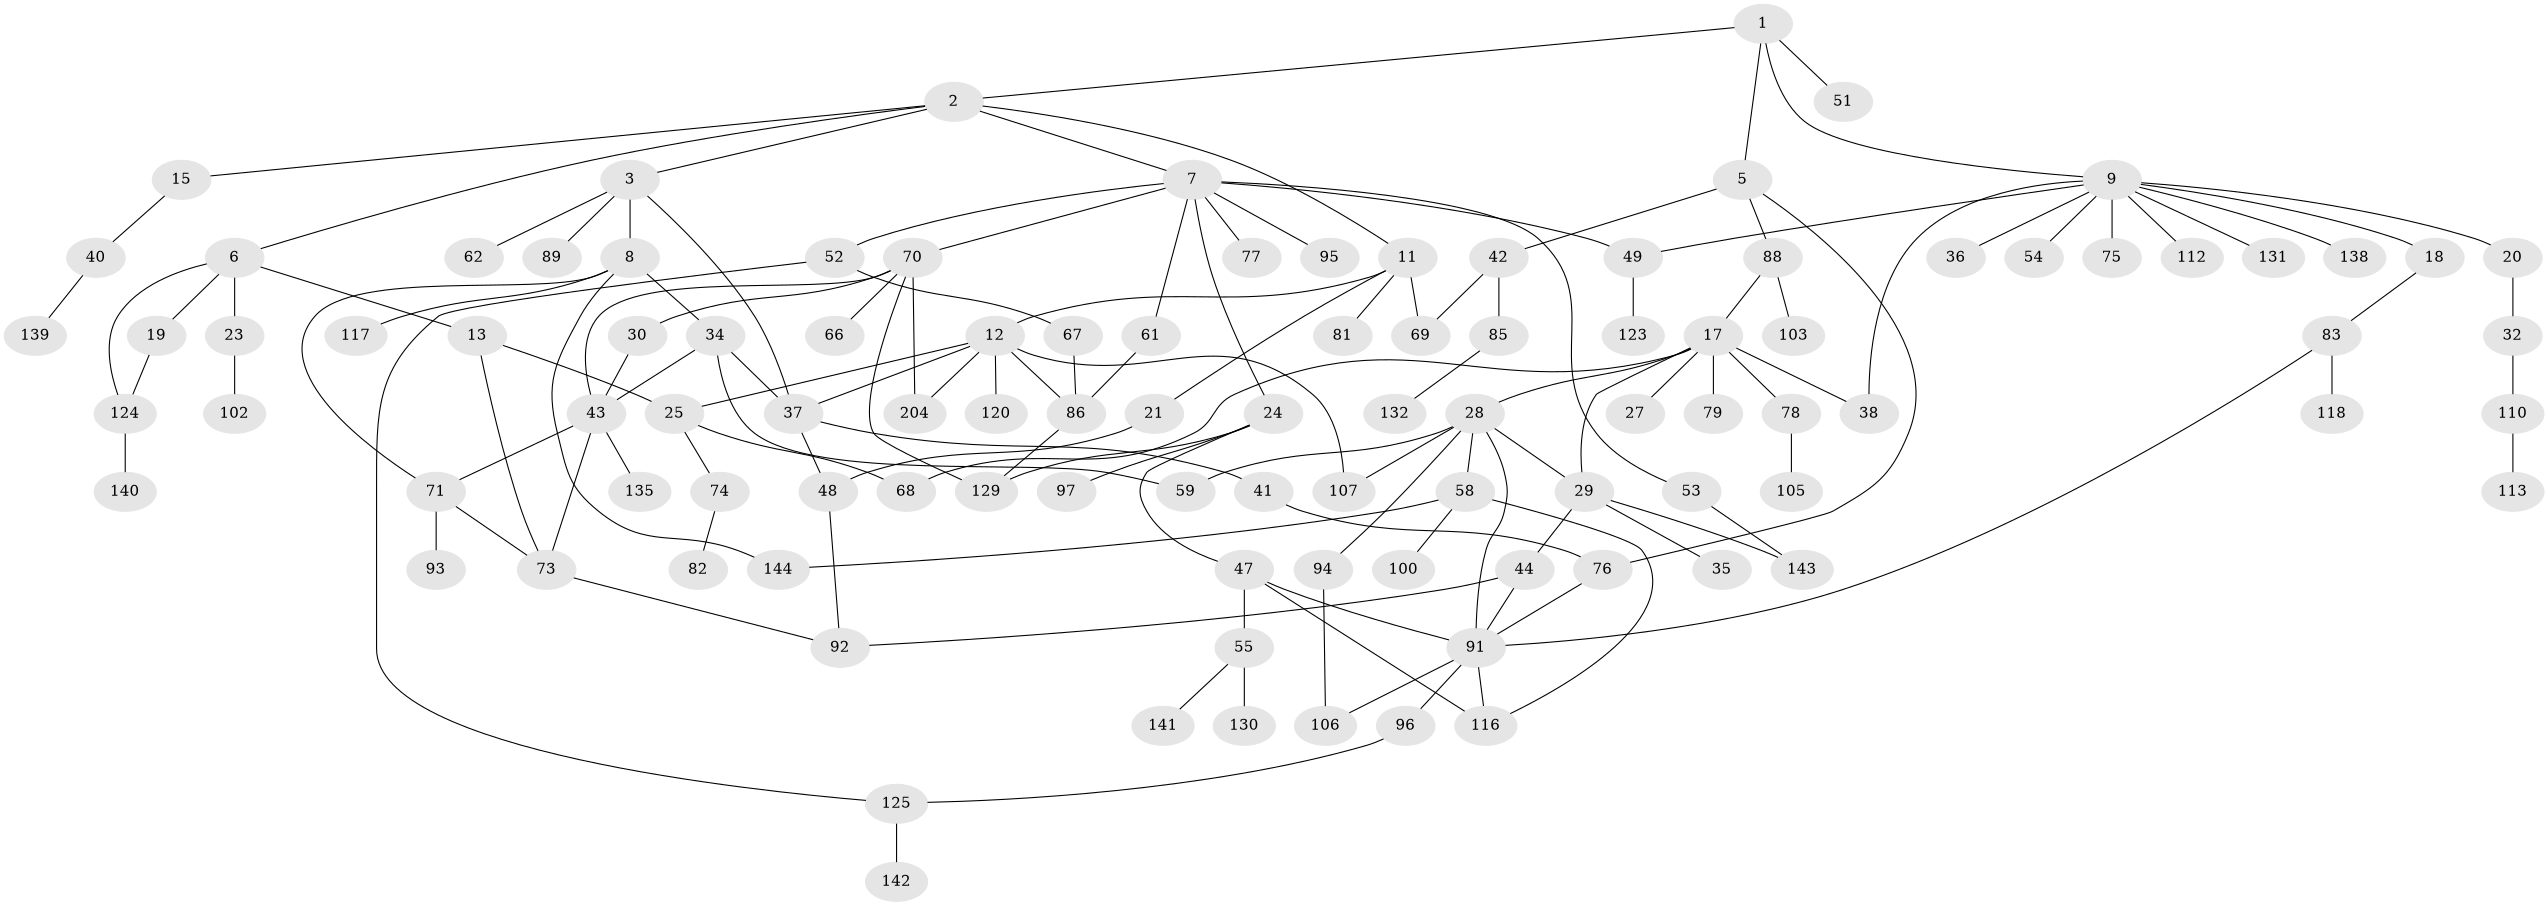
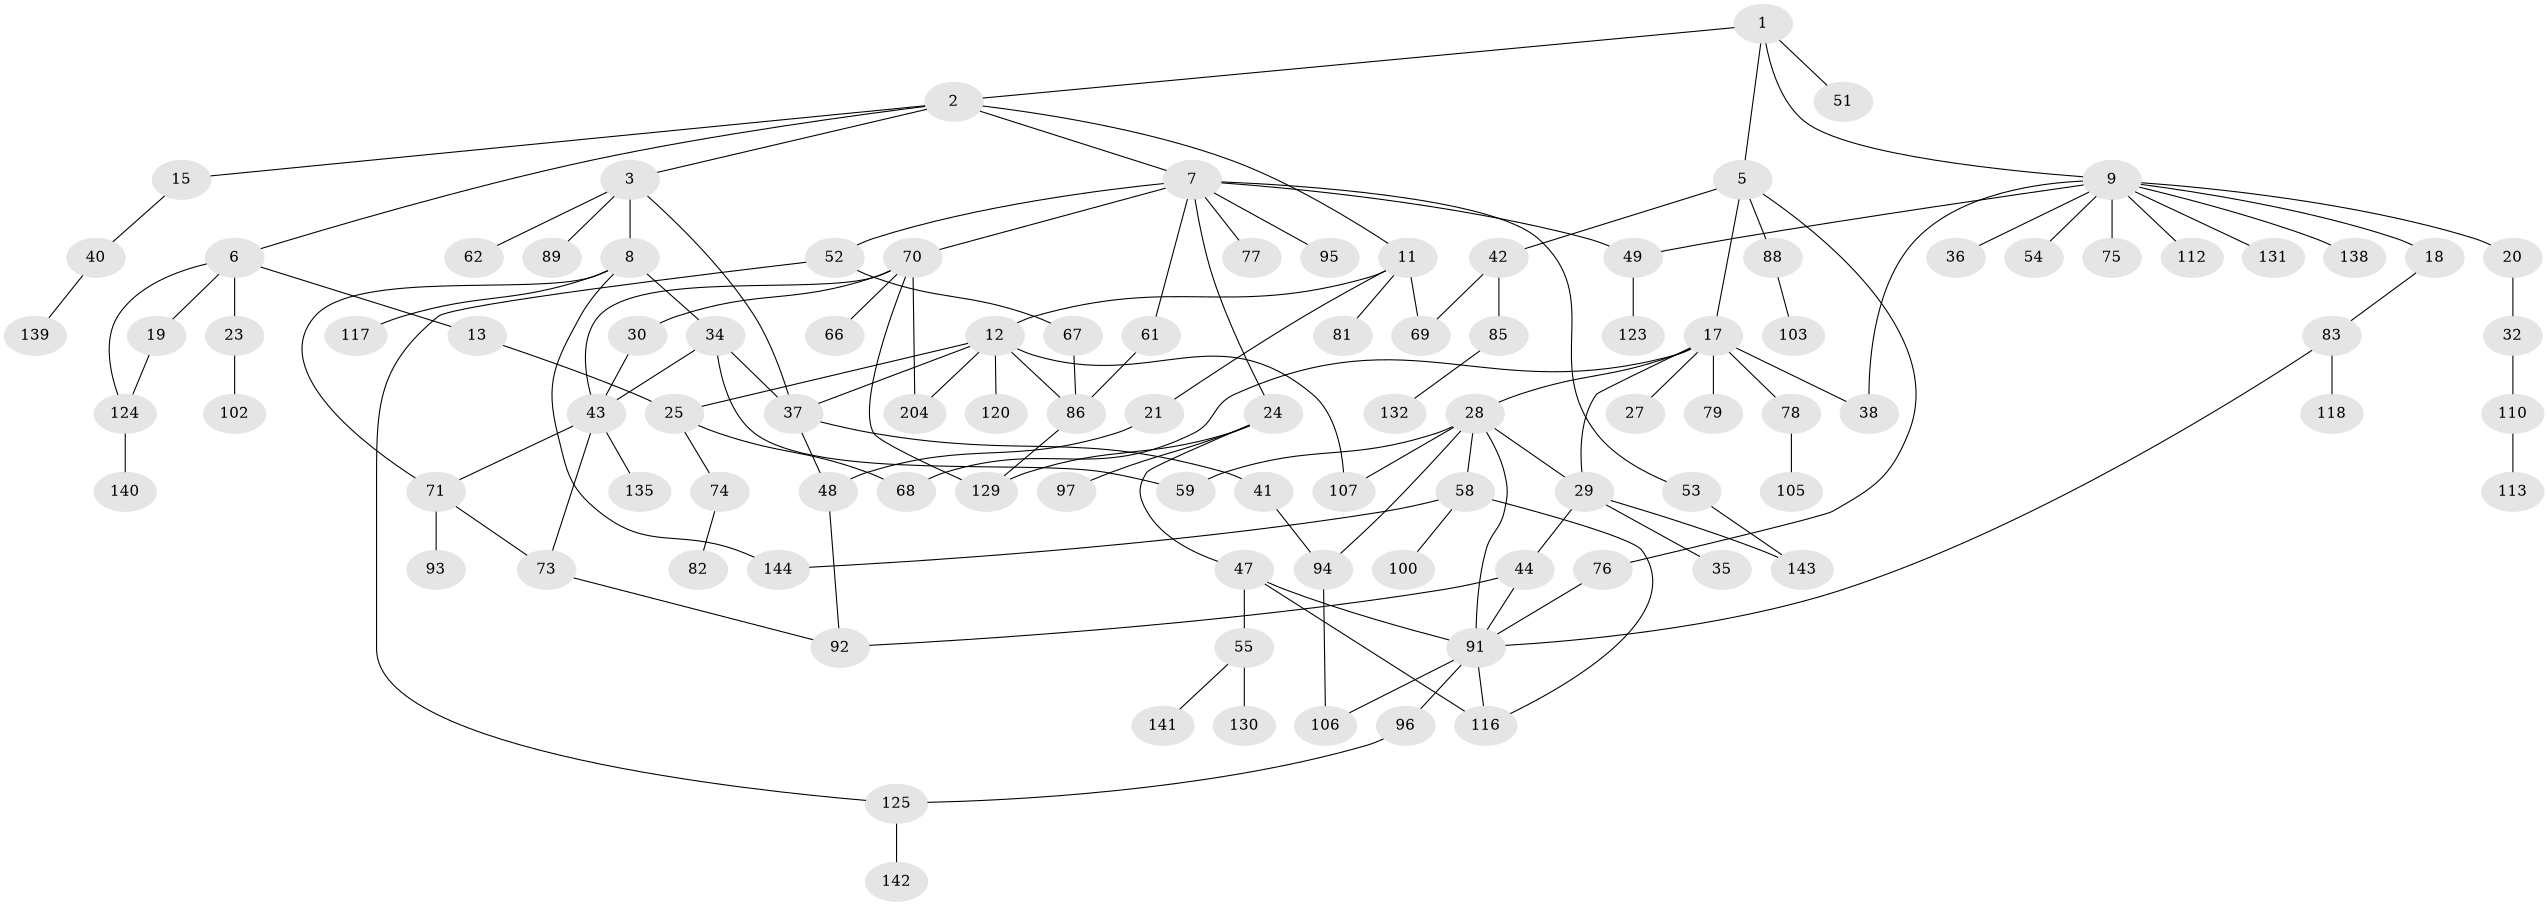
  graph {
    node [color=gray90 style=filled]
    1 [super="+4"]
    2
    5 [super="+22"]
    9 [super="+16"]
    51 [super="+57"]
    3 [super="+70"]
    6 [super="+84"]
    7 [super="+45"]
    11 [super="+63"]
    15
    17 [super="+26"]
    42
    76 [super="+122"]
    88
    49 [super="+80"]
    18
    20 [super="+50"]
    36
    38
    54
    75
    112
    131
    138
    8 [super="+99"]
    37 [super="+128"]
    62 [super="+72"]
    89
    13
    19
    23 [super="+65"]
    124 [super="+136"]
    n33 [label=70 super="+14"]
    24 [super="+33"]
    52 [super="+121"]
    53
    61 [super="+114"]
    77
    95 [super="+108"]
    12 [super="+60"]
    21
    69 [super="+109"]
    81
    40 [super="+137"]
    34 [super="+39"]
    71 [super="+127"]
    117
    144
    48 [super="+56"]
    41 [super="+111"]
    27
    28 [super="+31"]
    29 [super="+98"]
    68
    78
    79
    85
    91 [super="+126"]
    103
    25 [super="+90"]
    73 [super="+87"]
    102
    140
    30
    43 [super="+46"]
    66
    n67 [label=204]
    129
    47 [super="+119"]
    97
    123
    67
    125
    143
    86 [super="+115"]
    59
    93
    83
    32
    135
    107 [super="+133"]
    120
    74
    92 [super="+101"]
    139
    58
    94
    35
    44 [super="+64"]
    105
    118
    110
    116 [super="+134"]
    55
    82
    100
    96
    106
    113
    132
    130
    141
    142
    1 -- 2
    1 -- 5
    1 -- 9
    1 -- 51
    2 -- 3
    2 -- 6
    2 -- 7
    2 -- 11
    2 -- 15
-   88 -- 17
+   5 -- 17
    5 -- 42
    5 -- 76
    5 -- 88
    9 -- 49
    9 -- 18
    9 -- 20
    9 -- 36
    9 -- 38
    9 -- 54
    9 -- 75
    9 -- 112
    9 -- 131
    9 -- 138
    3 -- 8
    3 -- 37
    3 -- 62
    3 -- 89
    6 -- 13
    6 -- 19
    6 -- 23
    6 -- 124
    7 -- 49
    7 -- n33
    7 -- 24
    7 -- 52
    7 -- 53
    7 -- 61
    7 -- 77
    7 -- 95
    11 -- 12
    11 -- 21
    11 -- 69
    11 -- 81
    15 -- 40
    17 -- 38
    17 -- 27
    17 -- 28
    17 -- 29
    17 -- 68
    17 -- 78
    17 -- 79
    42 -- 69
    42 -- 85
    76 -- 91
    88 -- 103
    49 -- 123
    18 -- 83
    20 -- 32
    8 -- 34
    8 -- 71
    8 -- 117
    8 -- 144
    37 -- 48
    37 -- 41
    13 -- 25
-   13 -- 73
    19 -- 124
    23 -- 102
    124 -- 140
    n33 -- 30
    n33 -- 43
    n33 -- 66
    n33 -- n67
    n33 -- 129
    24 -- 129
    24 -- 47
    24 -- 97
    52 -- 67
    52 -- 125
    53 -- 143
    61 -- 86
    12 -- 37
    12 -- 25
    12 -- n67
    12 -- 86
    12 -- 107
    12 -- 120
    21 -- 48
    40 -- 139
    34 -- 37
    34 -- 43
    34 -- 59
    71 -- 73
    71 -- 93
    48 -- 92
-   41 -- 76
+   41 -- 94
    28 -- 29
    28 -- 91
    28 -- 59
    28 -- 107
    28 -- 58
    28 -- 94
    29 -- 143
    29 -- 35
    29 -- 44
    78 -- 105
    85 -- 132
    91 -- 116
    91 -- 96
    91 -- 106
    25 -- 68
    25 -- 74
    73 -- 92
    30 -- 43
    43 -- 71
    43 -- 73
    43 -- 135
    47 -- 91
    47 -- 116
    47 -- 55
    67 -- 86
    125 -- 142
    86 -- 129
    83 -- 91
    83 -- 118
    32 -- 110
    74 -- 82
    58 -- 144
    58 -- 116
    58 -- 100
    94 -- 106
    44 -- 91
    44 -- 92
    110 -- 113
    55 -- 130
    55 -- 141
    96 -- 125
  }
